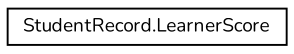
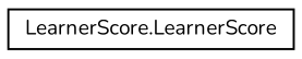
  digraph {
    rankdir=LR
    fontname=Nunito
-   n1 [color=black fillcolor=white fontname=Nunito fontsize=10 height=0.2 label="StudentRecord.LearnerScore" shape=record style=filled width=0.4]
+   n1 [color=black fillcolor=white fontname=Nunito fontsize=10 height=0.2 label="LearnerScore.LearnerScore" shape=record style=filled width=0.4]
  }
